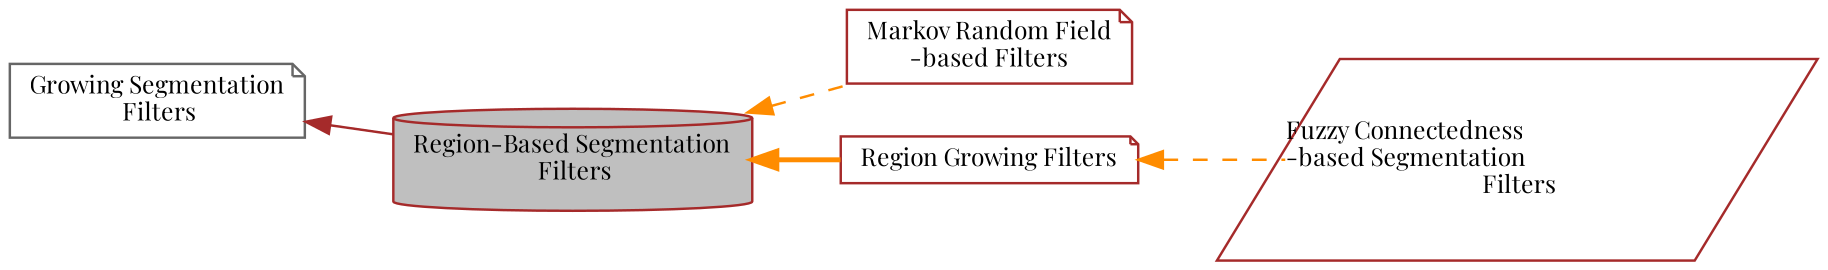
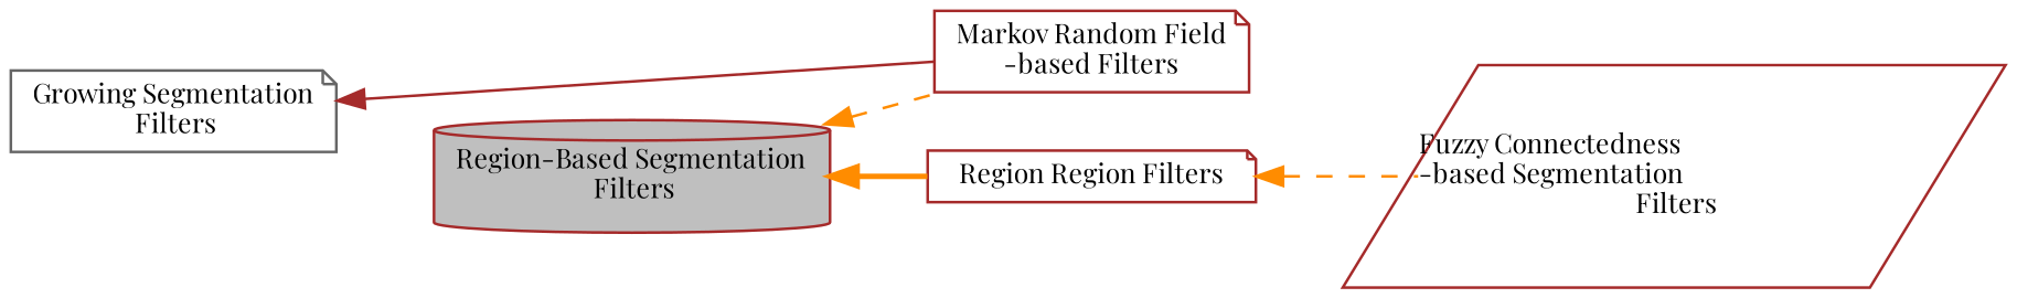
  digraph {
    fontname="Playfair Display"
    rankdir=LR
    node [color=brown fillcolor=white fontname="Playfair Display" fontsize=10 shape=note style=filled]
    edge [color=darkorange dir=back fontname="Playfair Display" fontsize=10 labelfontname=Helvetica labelfontsize=10 shape=plaintext style=dashed]
    n1 [height=0.2 label="Fuzzy Connectedness\l-based Segmentation\l Filters" shape=parallelogram width=0.4]
    n2 [color=gray40 height=0.2 label="Growing Segmentation\l Filters" width=0.4]
    n3 [fillcolor=grey75 fontcolor=black height=0.2 label="Region-Based Segmentation\l Filters" shape=cylinder width=0.4]
    n4 [height=0.2 label="Markov Random Field\l-based Filters" width=0.4]
-   n5 [height=0.2 label="Region Growing Filters" width=0.4]
-   n2 -> n3 [color=brown style=solid]
+   n5 [height=0.2 label="Region Region Filters" width=0.4]
+   n2 -> n4 [color=brown style=solid]
    n3 -> n4
    n3 -> n5 [style=bold]
    n5 -> n1
  }
